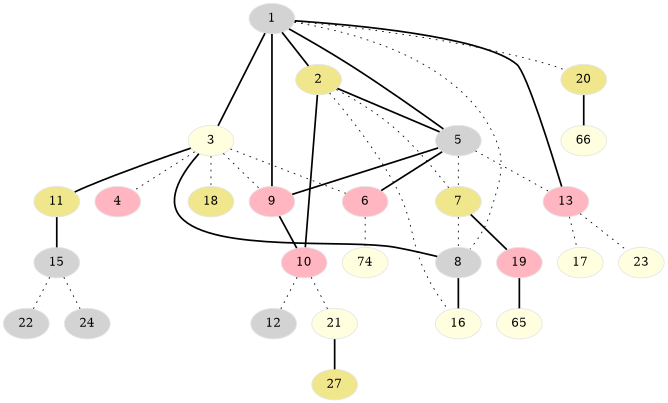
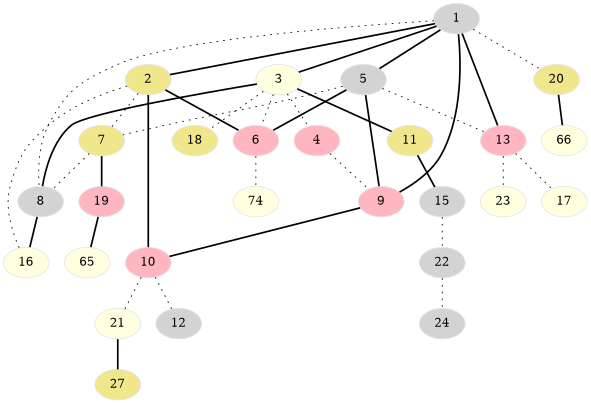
  graph {
    node [color=gray90 fillcolor=lightyellow style=filled]
    edge [style=bold weight=1.0]
    1 [fillcolor=lightgrey]
    2 [fillcolor=khaki]
    3
    5 [fillcolor=lightgrey]
    8 [fillcolor=lightgrey]
    9 [fillcolor=lightpink]
    13 [fillcolor=lightpink]
    20 [fillcolor=khaki]
    7 [fillcolor=khaki]
    10 [fillcolor=lightpink]
    16
    4 [fillcolor=lightpink]
    6 [fillcolor=lightpink]
    11 [fillcolor=khaki]
    18 [fillcolor=khaki]
    17
    23
    n18 [label=66]
    19 [fillcolor=lightpink]
    12 [fillcolor=lightgrey]
    21
    n22 [label=74]
    15 [fillcolor=lightgrey]
    n24 [label=65]
    27 [fillcolor=khaki]
    22 [fillcolor=lightgrey]
    24 [fillcolor=lightgrey]
    1 -- 2
    1 -- 3
    1 -- 5
    1 -- 8 [style=dotted]
    1 -- 9 [weight=5.0]
    1 -- 13
    1 -- 20 [style=dotted]
-   2 -- 5
+   2 -- 6
    2 -- 7 [style=dotted]
    2 -- 10 [weight=4.0]
    2 -- 16 [style=dotted]
    3 -- 8
-   3 -- 9 [style=dotted]
+   4 -- 9 [style=dotted]
    3 -- 4 [style=dotted]
    3 -- 6 [style=dotted]
    3 -- 11
    3 -- 18 [style=dotted]
    5 -- 9
    5 -- 13 [style=dotted]
    5 -- 7 [style=dotted]
    5 -- 6
    8 -- 16 [weight=2.0]
    9 -- 10
    13 -- 17 [style=dotted]
    13 -- 23 [style=dotted]
    20 -- n18
    7 -- 8 [style=dotted]
    7 -- 19
    10 -- 12 [style=dotted]
    10 -- 21 [style=dotted]
    6 -- n22 [style=dotted]
    11 -- 15
    19 -- n24
    21 -- 27
    15 -- 22 [style=dotted]
-   15 -- 24 [style=dotted]
+   22 -- 24 [style=dotted]
  }
